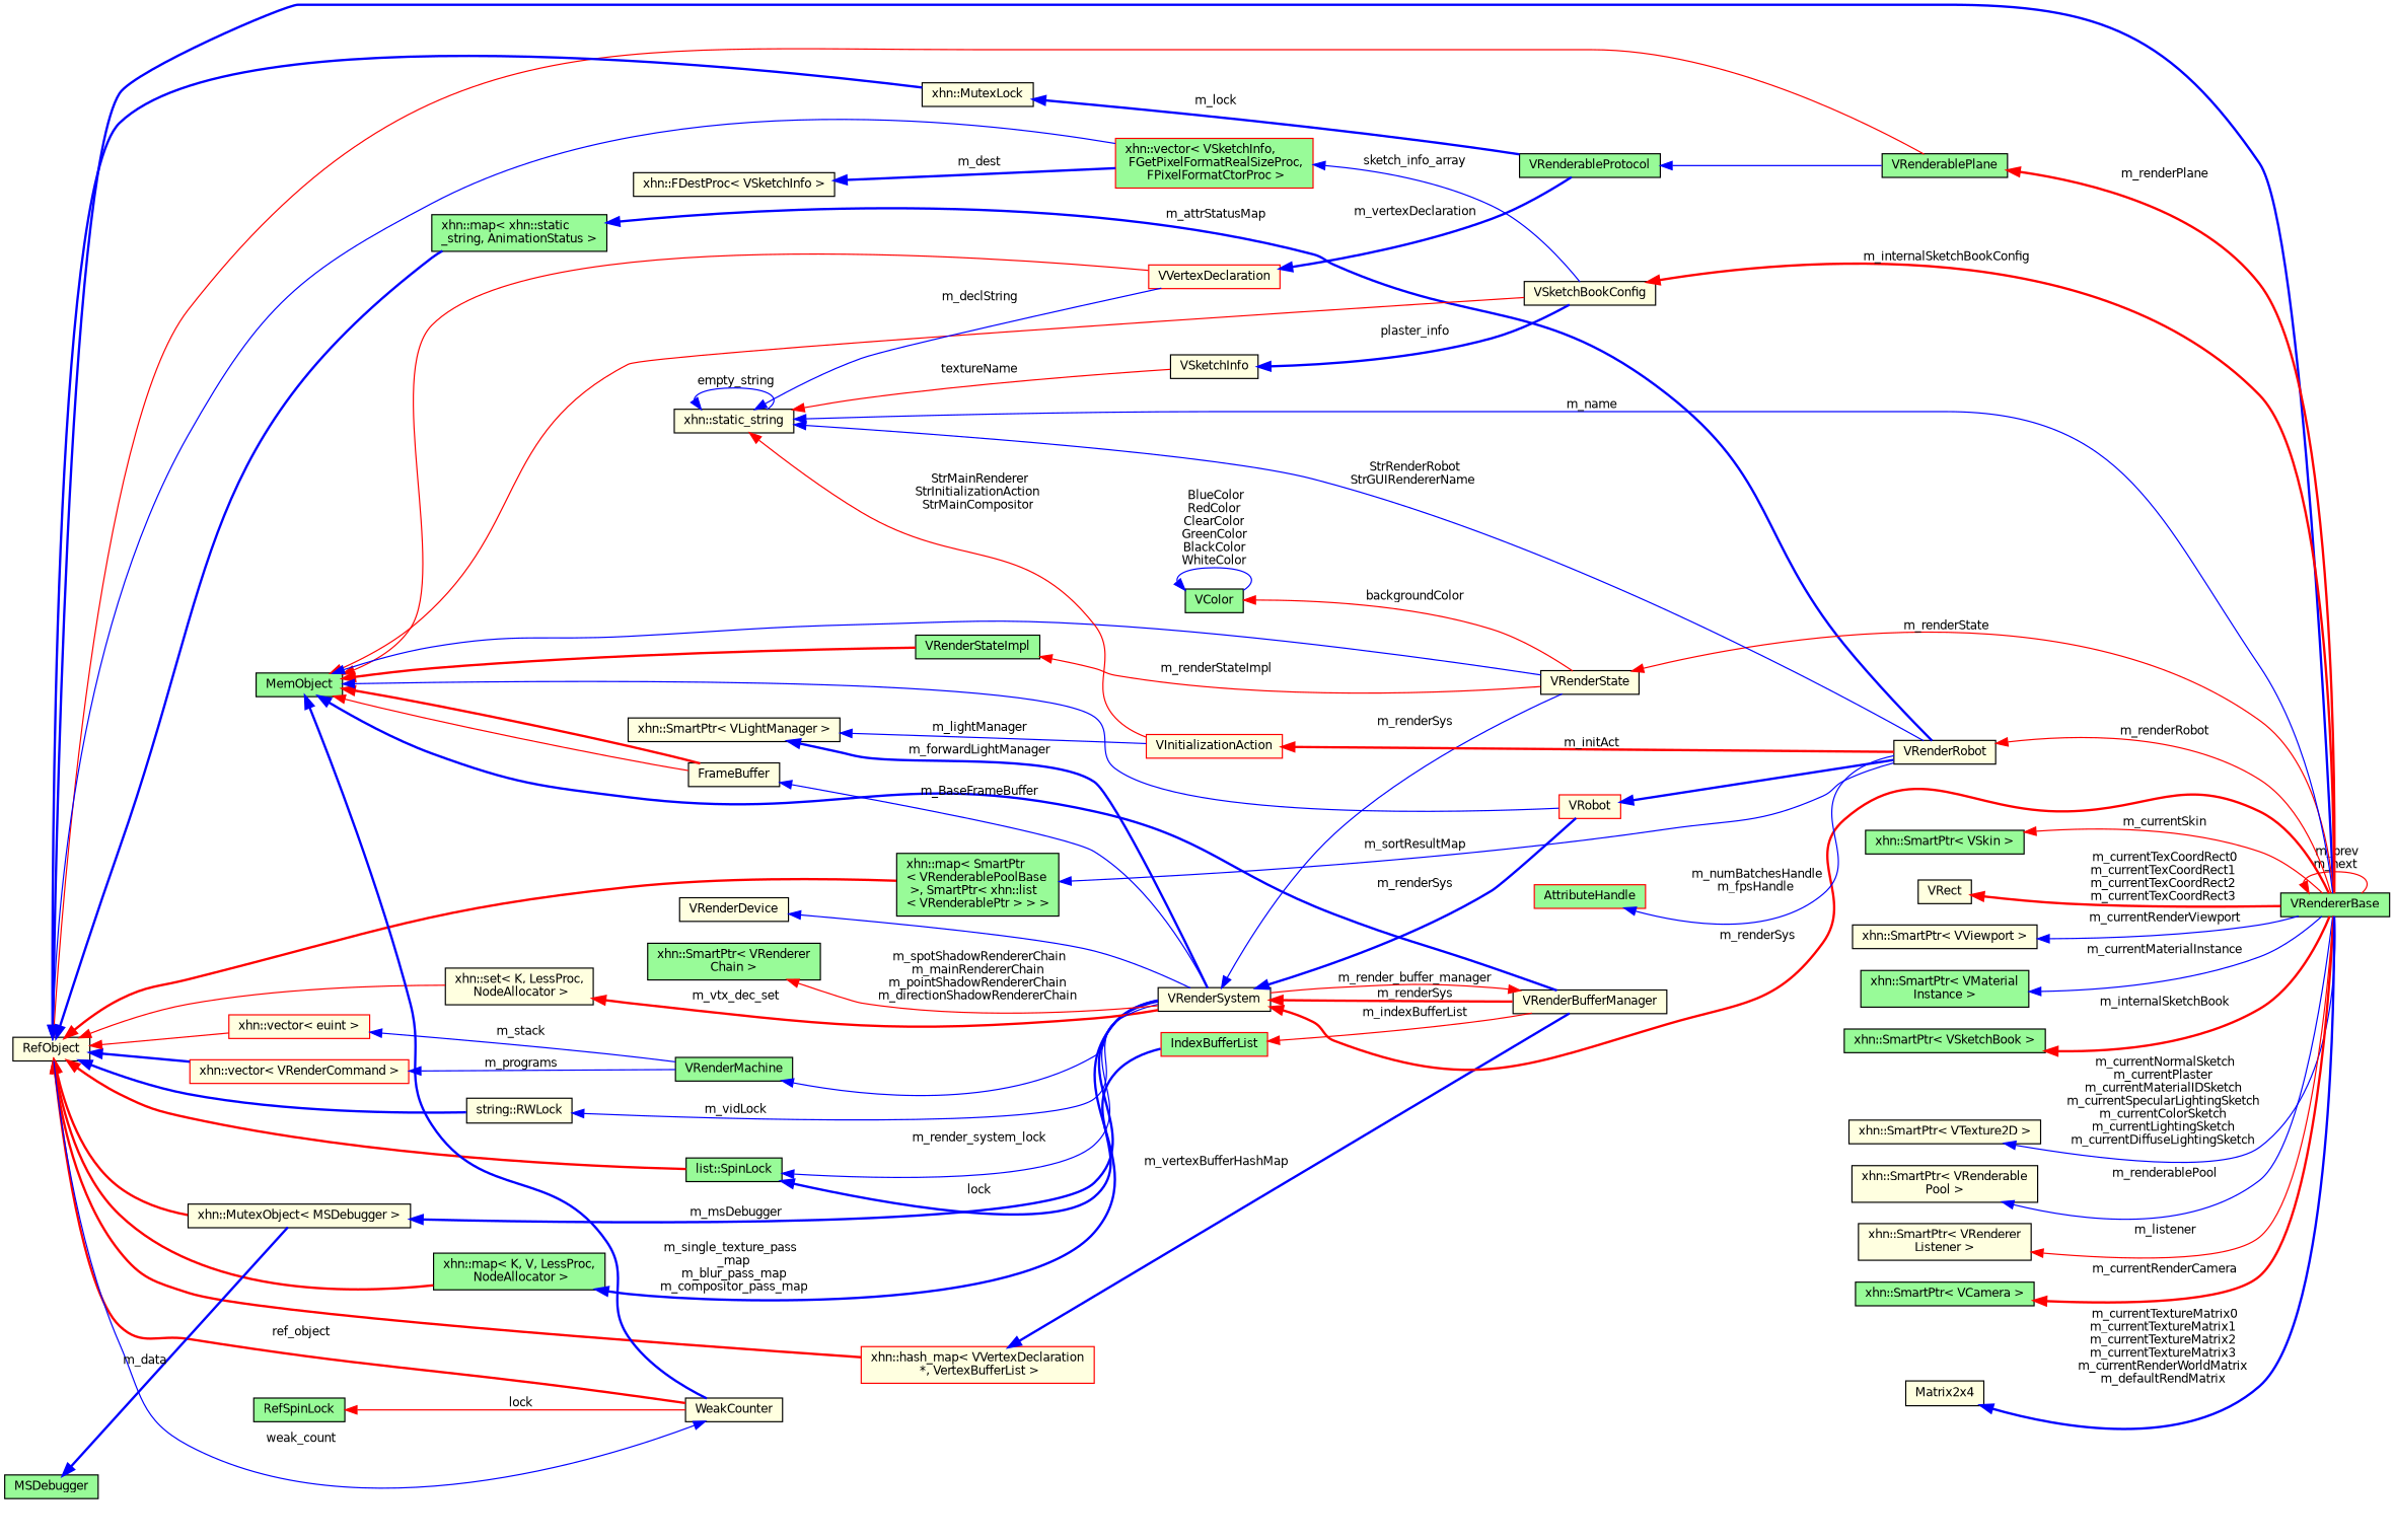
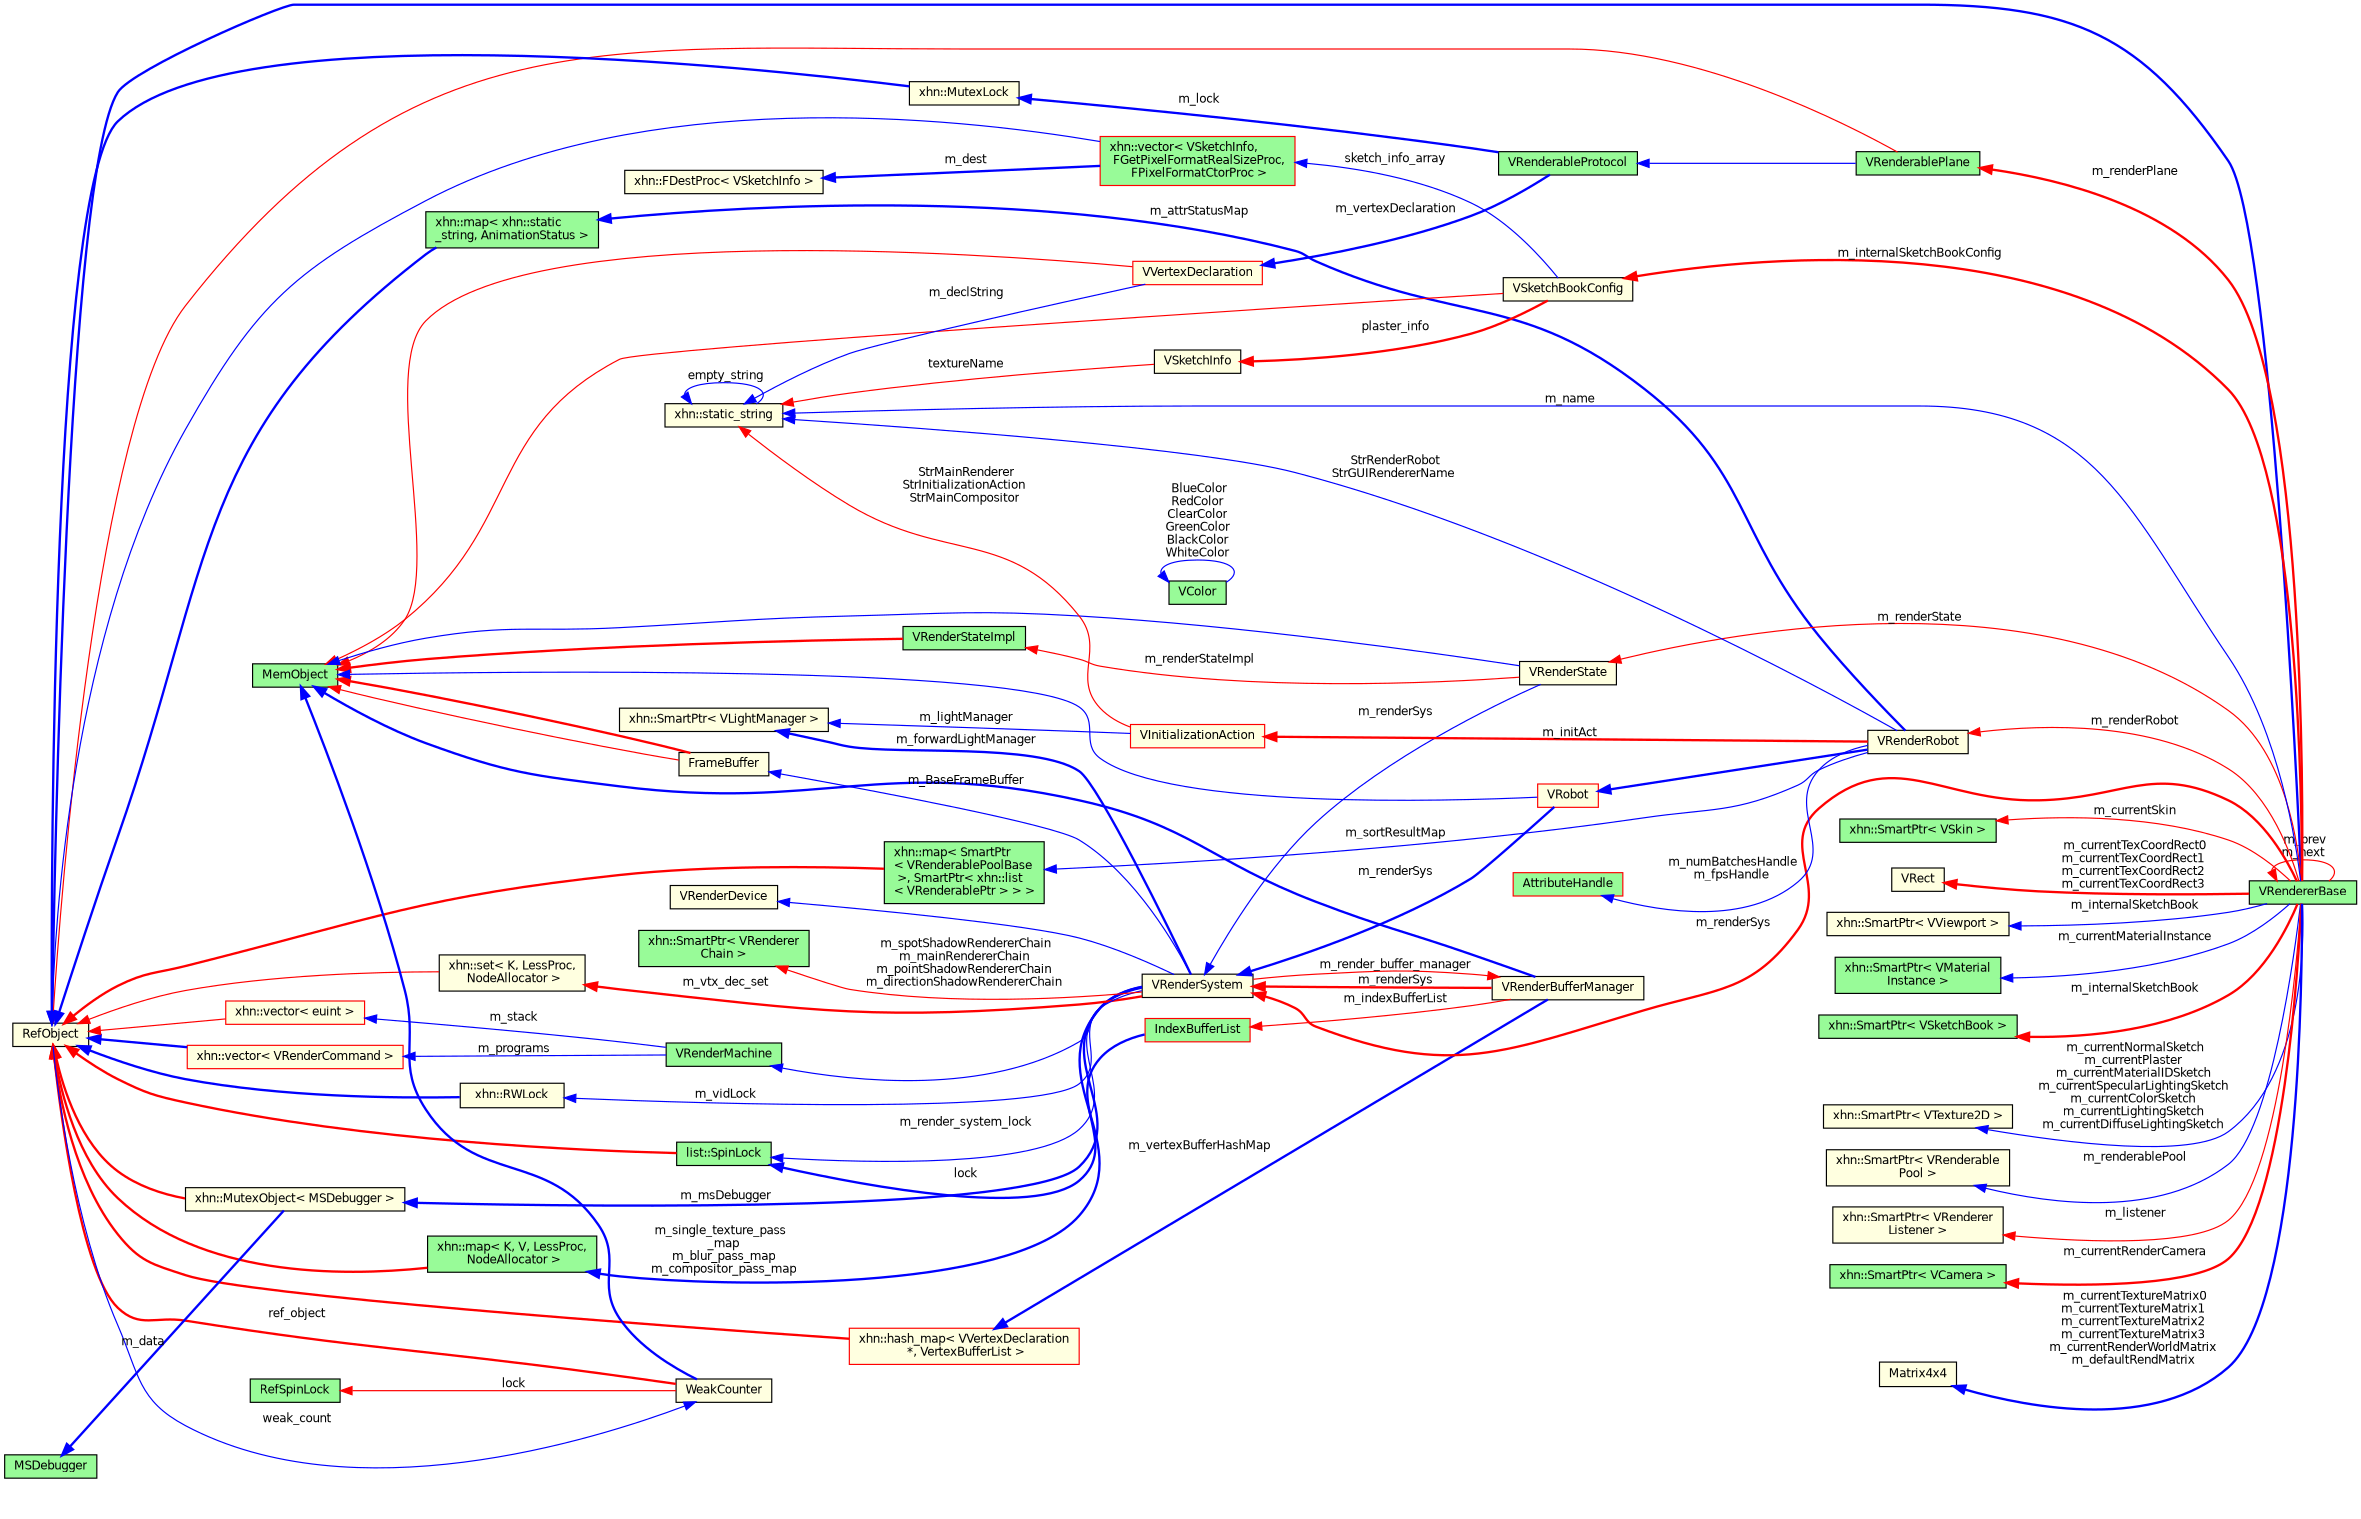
  digraph {
    rankdir=LR
    node [color=black fillcolor=lightyellow fontname=Helvetica fontsize=10 shape=record style=filled]
    edge [color=blue dir=back fontname=Helvetica fontsize=10 labelfontname=Helvetica labelfontsize=10 style=solid]
    n1 [fillcolor=palegreen fontcolor=black height=0.2 label=VRendererBase width=0.4]
    n2 [height=0.2 label=RefObject width=0.4]
    n3 [height=0.2 label=WeakCounter width=0.4]
    n4 [fillcolor=palegreen height=0.2 label=VRenderablePlane width=0.4]
    n5 [height=0.2 label="xhn::MutexLock" width=0.4]
    n6 [color=red height=0.2 label="xhn::vector\< VRenderCommand \>" width=0.4]
    n7 [color=red height=0.2 label="xhn::vector\< euint \>" width=0.4]
-   n8 [height=0.2 label="string::RWLock" width=0.4]
+   n8 [height=0.2 label="xhn::RWLock" width=0.4]
    n9 [color=red height=0.2 label="xhn::hash_map\< VVertexDeclaration\l *, VertexBufferList \>" width=0.4]
    n10 [fillcolor=palegreen height=0.2 label="list::SpinLock" width=0.4]
    n11 [height=0.2 label="xhn::MutexObject\< MSDebugger \>" width=0.4]
    n12 [fillcolor=palegreen height=0.2 label="xhn::map\< K, V, LessProc,\l NodeAllocator \>" width=0.4]
    n13 [height=0.2 label="xhn::set\< K, LessProc,\l NodeAllocator \>" width=0.4]
    n14 [color=red fillcolor=palegreen height=0.2 label="xhn::vector\< VSketchInfo,\l FGetPixelFormatRealSizeProc,\l FPixelFormatCtorProc \>" width=0.4]
    n15 [fillcolor=palegreen height=0.2 label="xhn::map\< xhn::static\l_string, AnimationStatus \>" width=0.4]
    n16 [fillcolor=palegreen height=0.2 label="xhn::map\< SmartPtr\l\< VRenderablePoolBase\l \>, SmartPtr\< xhn::list\l\< VRenderablePtr \> \> \>" width=0.4]
    n17 [fillcolor=palegreen height=0.2 label=VRenderableProtocol width=0.4]
    n18 [fillcolor=palegreen height=0.2 label=VRenderMachine width=0.4]
    n19 [height=0.2 label=VRenderSystem width=0.4]
    n20 [height=0.2 label=VRenderBufferManager width=0.4]
    n21 [color=red fillcolor=palegreen height=0.2 label=IndexBufferList width=0.4]
    n22 [height=0.2 label=VSketchBookConfig width=0.4]
    n23 [height=0.2 label=VRenderRobot width=0.4]
    n24 [fillcolor=palegreen height=0.2 label=MemObject width=0.4]
    n25 [color=red height=0.2 label=VVertexDeclaration width=0.4]
    n26 [height=0.2 label=FrameBuffer width=0.4]
    n27 [height=0.2 label=VRenderState width=0.4]
    n28 [fillcolor=palegreen height=0.2 label=VRenderStateImpl width=0.4]
    n29 [color=red height=0.2 label=VRobot width=0.4]
    n30 [fillcolor=palegreen height=0.2 label=RefSpinLock width=0.4]
    n31 [height=0.2 label="xhn::static_string" width=0.4]
    n32 [height=0.2 label=VSketchInfo width=0.4]
    n33 [color=red height=0.2 label=VInitializationAction width=0.4]
    n34 [height=0.2 label=VRenderDevice width=0.4]
    n35 [fillcolor=palegreen height=0.2 label=MSDebugger width=0.4]
    n36 [fillcolor=palegreen height=0.2 label="xhn::SmartPtr\< VRenderer\lChain \>" width=0.4]
    n37 [height=0.2 label="xhn::SmartPtr\< VLightManager \>" width=0.4]
    n38 [fillcolor=palegreen height=0.2 label="xhn::SmartPtr\< VSkin \>" width=0.4]
    n39 [height=0.2 label=VRect width=0.4]
    n40 [height=0.2 label="xhn::FDestProc\< VSketchInfo \>" width=0.4]
    n41 [height=0.2 label="xhn::SmartPtr\< VViewport \>" width=0.4]
    n42 [fillcolor=palegreen height=0.2 label="xhn::SmartPtr\< VMaterial\lInstance \>" width=0.4]
    n43 [fillcolor=palegreen height=0.2 label="xhn::SmartPtr\< VSketchBook \>" width=0.4]
    n44 [fillcolor=palegreen height=0.2 label=VColor width=0.4]
    n45 [height=0.2 label="xhn::SmartPtr\< VTexture2D \>" width=0.4]
    n46 [height=0.2 label="xhn::SmartPtr\< VRenderable\lPool \>" width=0.4]
    n47 [color=red fillcolor=palegreen height=0.2 label=AttributeHandle width=0.4]
    n48 [height=0.2 label="xhn::SmartPtr\< VRenderer\lListener \>" width=0.4]
    n49 [fillcolor=palegreen height=0.2 label="xhn::SmartPtr\< VCamera \>" width=0.4]
-   n50 [height=0.2 label=Matrix2x4 width=0.4]
+   n50 [height=0.2 label=Matrix4x4 width=0.4]
    n1 -> n1 [color=red label=" m_prev\nm_next"]
    n2 -> n1 [style=bold]
    n2 -> n3 [color=red label=" ref_object" style=bold]
    n2 -> n4 [color=red]
    n2 -> n5 [style=bold]
    n2 -> n6 [style=bold]
    n2 -> n7 [color=red]
    n2 -> n8 [style=bold]
    n2 -> n9 [color=red style=bold]
    n2 -> n10 [color=red style=bold]
    n2 -> n11 [color=red style=bold]
    n2 -> n12 [color=red style=bold]
    n2 -> n13 [color=red]
    n2 -> n14
    n2 -> n15 [style=bold]
    n2 -> n16 [color=red style=bold]
    n3 -> n2 [label=" weak_count"]
    n4 -> n1 [color=red label=" m_renderPlane" style=bold]
    n5 -> n17 [label=" m_lock" style=bold]
    n6 -> n18 [label=" m_programs"]
    n7 -> n18 [label=" m_stack"]
    n8 -> n19 [label=" m_vidLock"]
    n9 -> n20 [label=" m_vertexBufferHashMap" style=bold]
    n10 -> n19 [label=" m_render_system_lock"]
    n10 -> n21 [label=" lock" style=bold]
    n11 -> n19 [label=" m_msDebugger" style=bold]
    n12 -> n19 [label=" m_single_texture_pass\l_map\nm_blur_pass_map\nm_compositor_pass_map" style=bold]
    n13 -> n19 [color=red label=" m_vtx_dec_set" style=bold]
    n14 -> n22 [label=" sketch_info_array"]
    n15 -> n23 [label=" m_attrStatusMap" style=bold]
    n16 -> n23 [label=" m_sortResultMap"]
    n17 -> n4
    n18 -> n19
    n19 -> n1 [color=red label=" m_renderSys" style=bold]
    n19 -> n20 [color=red label=" m_renderSys" style=bold]
    n19 -> n27 [label=" m_renderSys"]
    n19 -> n29 [label=" m_renderSys" style=bold]
    n20 -> n19 [color=red label=" m_render_buffer_manager"]
    n21 -> n20 [color=red label=" m_indexBufferList"]
    n22 -> n1 [color=red label=" m_internalSketchBookConfig" style=bold]
    n23 -> n1 [color=red label=" m_renderRobot"]
    n24 -> n3 [style=bold]
    n24 -> n20 [style=bold]
    n24 -> n22 [color=red]
    n24 -> n25 [color=red]
    n24 -> n26 [color=red]
    n24 -> n26 [color=red style=bold]
    n24 -> n27
    n24 -> n28 [color=red style=bold]
    n24 -> n29
    n25 -> n17 [label=" m_vertexDeclaration" style=bold]
    n26 -> n19 [label=" m_BaseFrameBuffer"]
    n27 -> n1 [color=red label=" m_renderState"]
    n28 -> n27 [color=red label=" m_renderStateImpl"]
    n29 -> n23 [style=bold]
    n30 -> n3 [color=red label=" lock"]
    n31 -> n1 [label=" m_name"]
    n31 -> n23 [label=" StrRenderRobot\nStrGUIRendererName"]
    n31 -> n25 [label=" m_declString"]
    n31 -> n31 [label=" empty_string"]
    n31 -> n32 [color=red label=" textureName"]
    n31 -> n33 [color=red label=" StrMainRenderer\nStrInitializationAction\nStrMainCompositor"]
-   n32 -> n22 [label=" plaster_info" style=bold]
+   n32 -> n22 [color=red label=" plaster_info" style=bold]
    n33 -> n23 [color=red label=" m_initAct" style=bold]
    n34 -> n19
    n35 -> n11 [label=" m_data" style=bold]
    n36 -> n19 [color=red label=" m_spotShadowRendererChain\nm_mainRendererChain\nm_pointShadowRendererChain\nm_directionShadowRendererChain"]
    n37 -> n19 [label=" m_forwardLightManager" style=bold]
    n37 -> n33 [label=" m_lightManager"]
    n38 -> n1 [color=red label=" m_currentSkin"]
    n39 -> n1 [color=red label=" m_currentTexCoordRect0\nm_currentTexCoordRect1\nm_currentTexCoordRect2\nm_currentTexCoordRect3" style=bold]
    n40 -> n14 [label=" m_dest" style=bold]
-   n41 -> n1 [label=" m_currentRenderViewport"]
+   n41 -> n1 [label=" m_internalSketchBook"]
    n42 -> n1 [label=" m_currentMaterialInstance"]
    n43 -> n1 [color=red label=" m_internalSketchBook" style=bold]
-   n44 -> n27 [color=red label=" backgroundColor"]
    n44 -> n44 [label=" BlueColor\nRedColor\nClearColor\nGreenColor\nBlackColor\nWhiteColor"]
    n45 -> n1 [label=" m_currentNormalSketch\nm_currentPlaster\nm_currentMaterialIDSketch\nm_currentSpecularLightingSketch\nm_currentColorSketch\nm_currentLightingSketch\nm_currentDiffuseLightingSketch"]
    n46 -> n1 [label=" m_renderablePool"]
    n47 -> n23 [label=" m_numBatchesHandle\nm_fpsHandle"]
    n48 -> n1 [color=red label=" m_listener"]
    n49 -> n1 [color=red label=" m_currentRenderCamera" style=bold]
    n50 -> n1 [label=" m_currentTextureMatrix0\nm_currentTextureMatrix1\nm_currentTextureMatrix2\nm_currentTextureMatrix3\nm_currentRenderWorldMatrix\nm_defaultRendMatrix" style=bold]
  }
